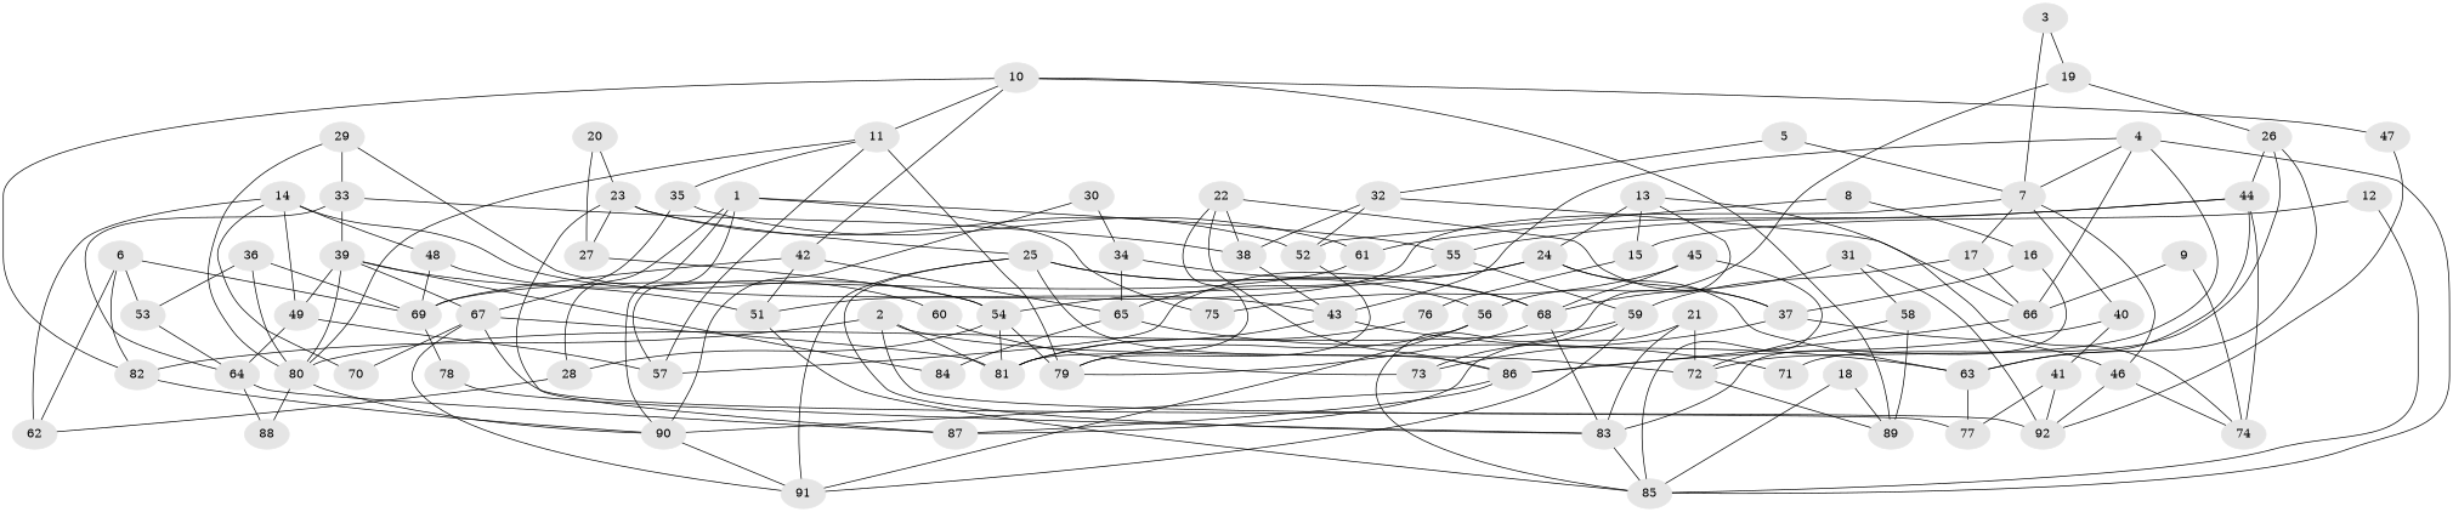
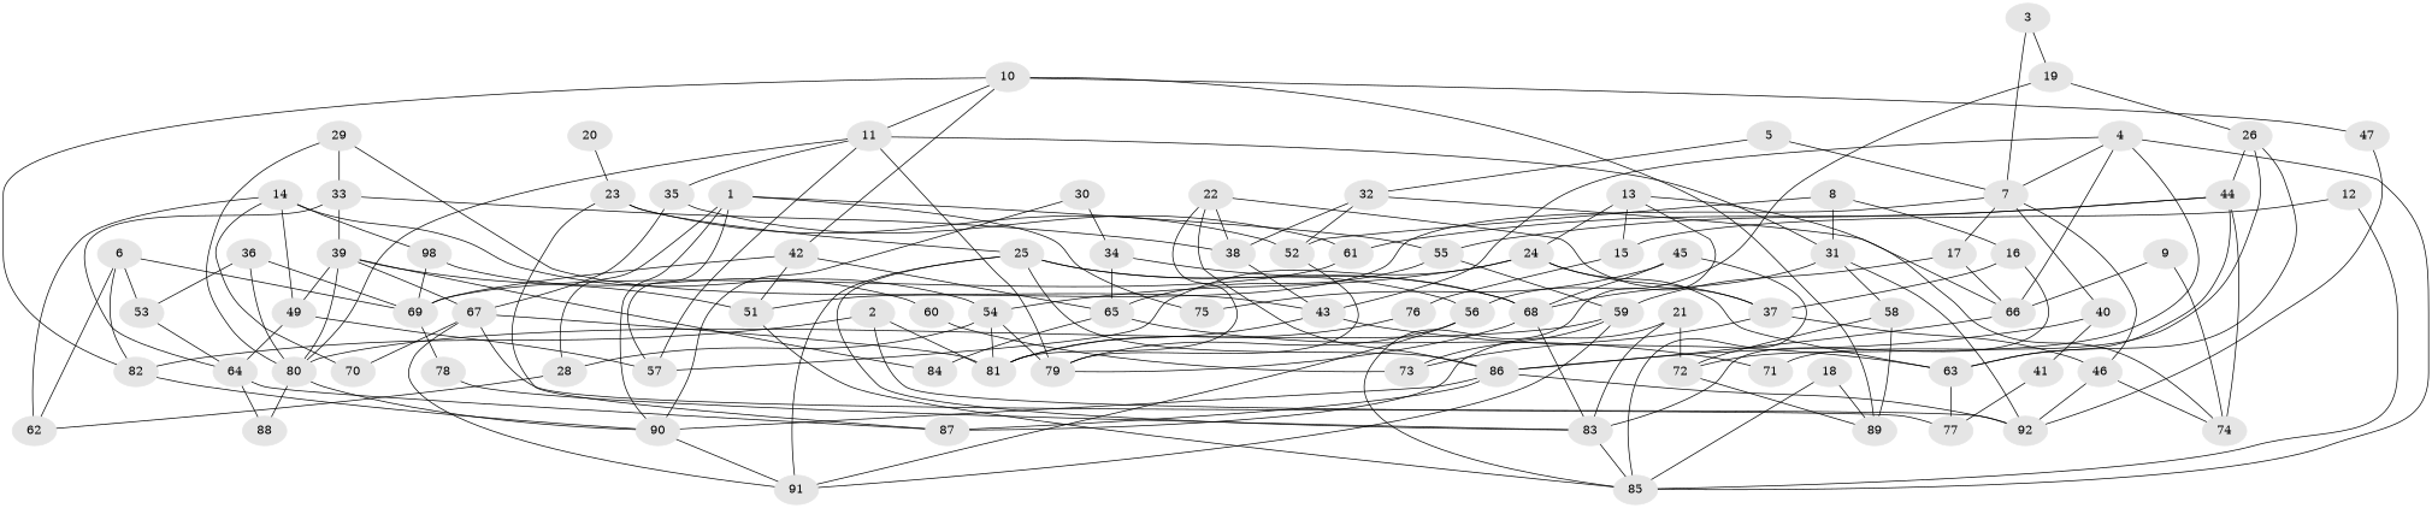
  graph {
    node [color=gray90 style=filled]
    1
    28
    55
    57
    75
    90
    62
    59
    65
    91
    2
    72
    77
    81
    82
    89
    3
    7
    19
    17
    40
    46
    51
    26
    56
    4
    43
    66
    85
    63
    86
    5
    32
    11
    31
    35
    79
    80
    52
    38
    6
    53
    69
    64
    78
    41
    74
    92
    8
    16
    37
    83
    68
    58
    9
    10
    42
    47
    61
    67
    88
    12
    15
    76
    13
    24
    54
    14
-   48
+   48 [label=98]
    49
    70
    60
    73
    18
    44
    71
    20
    23
-   27
    87
    25
    21
    22
    29
    33
    39
    30
    34
    84
    36
    45
    1 -- 28
    1 -- 55
    1 -- 57
    1 -- 75
    1 -- 90
    28 -- 62
    55 -- 59
    55 -- 65
    90 -- 91
    59 -- 91
    59 -- 80
    59 -- 73
    65 -- 71
    65 -- 84
-   2 -- 72
    2 -- 77
    2 -- 81
    2 -- 82
    72 -- 89
    82 -- 90
    3 -- 7
    3 -- 19
    7 -- 17
    7 -- 40
    7 -- 46
    7 -- 51
    19 -- 26
    19 -- 56
    17 -- 59
    17 -- 66
    40 -- 86
    40 -- 41
    46 -- 74
    46 -- 92
    51 -- 85
    26 -- 63
    26 -- 44
    26 -- 71
    56 -- 91
    56 -- 79
    4 -- 72
    4 -- 7
    4 -- 43
    4 -- 66
    4 -- 85
    43 -- 81
    43 -- 63
    66 -- 86
    63 -- 77
    86 -- 90
    86 -- 87
    5 -- 7
    5 -- 32
    32 -- 66
    32 -- 52
    32 -- 38
    11 -- 57
+   11 -- 31
    11 -- 35
    11 -- 79
    11 -- 80
    31 -- 92
    31 -- 68
    31 -- 58
    35 -- 61
    35 -- 67
    80 -- 90
    80 -- 88
    52 -- 79
    38 -- 43
    6 -- 62
    6 -- 82
    6 -- 53
    6 -- 69
    53 -- 64
    69 -- 78
    64 -- 88
    64 -- 87
    78 -- 83
    41 -- 77
-   41 -- 92
+   86 -- 92
+   8 -- 31
    8 -- 52
    8 -- 16
    16 -- 37
    16 -- 83
    37 -- 46
    37 -- 73
    83 -- 85
    68 -- 79
    68 -- 83
    58 -- 72
    58 -- 89
    9 -- 66
    9 -- 74
    10 -- 82
    10 -- 89
    10 -- 11
    10 -- 42
    10 -- 47
    42 -- 65
    42 -- 51
    42 -- 69
    47 -- 92
    61 -- 69
    67 -- 91
    67 -- 81
    67 -- 92
    67 -- 70
    12 -- 85
    12 -- 15
    15 -- 76
    76 -- 81
    13 -- 85
    13 -- 74
    13 -- 15
    13 -- 24
    24 -- 57
    24 -- 63
    24 -- 37
    24 -- 54
    54 -- 28
    54 -- 81
    54 -- 79
    14 -- 62
    14 -- 54
    14 -- 48
    14 -- 49
    14 -- 70
    48 -- 69
    48 -- 60
    49 -- 57
    49 -- 64
    60 -- 73
    18 -- 89
    18 -- 85
    44 -- 55
    44 -- 63
    44 -- 74
    44 -- 61
    20 -- 23
-   20 -- 27
    23 -- 52
-   23 -- 27
    23 -- 87
    23 -- 25
-   27 -- 54
    25 -- 91
    25 -- 56
    25 -- 86
    25 -- 83
    25 -- 68
    21 -- 72
    21 -- 83
    21 -- 87
    22 -- 81
    22 -- 86
    22 -- 38
    22 -- 37
    29 -- 43
    29 -- 80
    29 -- 33
    33 -- 38
    33 -- 64
    33 -- 39
    39 -- 51
    39 -- 80
    39 -- 67
    39 -- 49
    39 -- 84
    30 -- 90
    30 -- 34
    34 -- 65
    34 -- 68
    36 -- 80
    36 -- 53
    36 -- 69
    45 -- 75
    45 -- 85
    45 -- 68
  }
